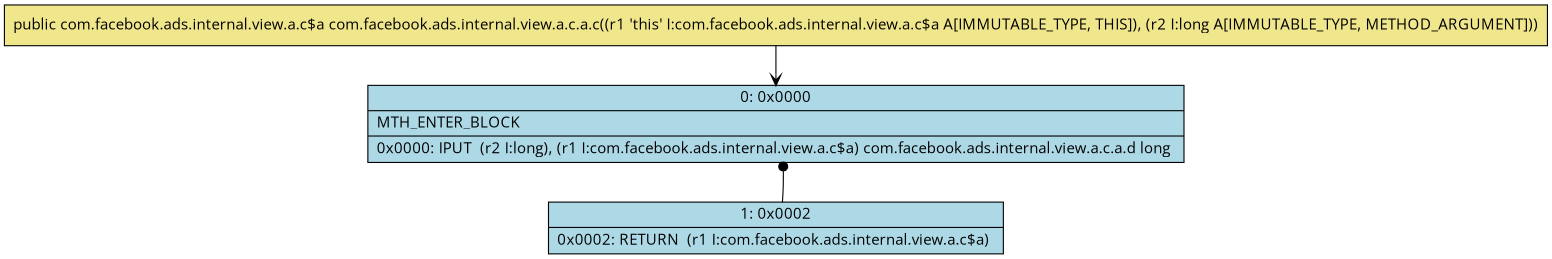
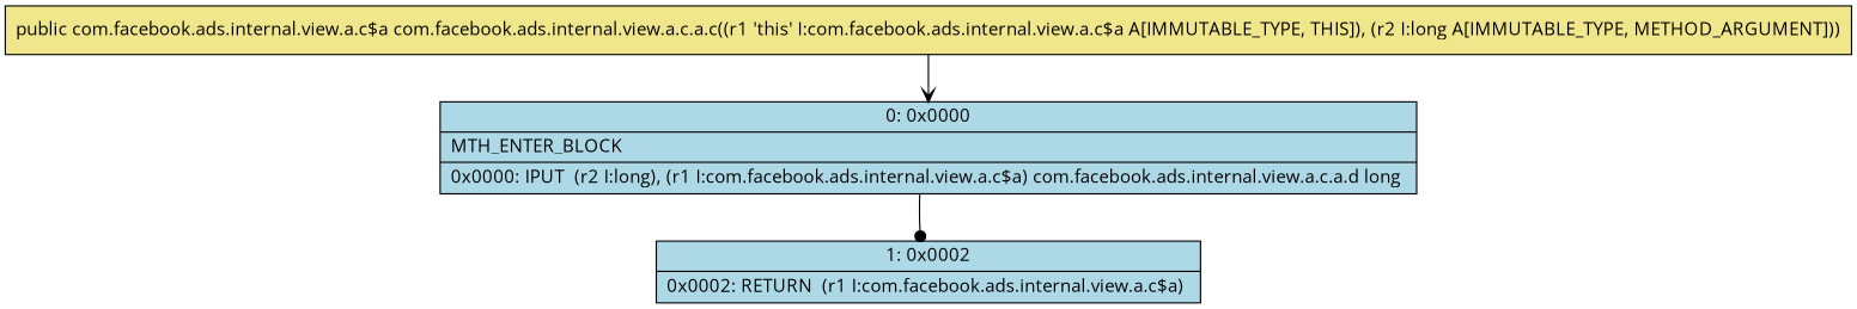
  digraph {
    fontname="Open Sans"
    node [shape=record style=filled fillcolor=lightblue fontname="Open Sans"]
    edge [fontname="Open Sans"]
    n1 [label="{0\:\ 0x0000|MTH_ENTER_BLOCK\l|0x0000: IPUT  (r2 I:long), (r1 I:com.facebook.ads.internal.view.a.c$a) com.facebook.ads.internal.view.a.c.a.d long \l}"]
    n2 [label="{1\:\ 0x0002|0x0002: RETURN  (r1 I:com.facebook.ads.internal.view.a.c$a) \l}"]
    n3 [label="{public com.facebook.ads.internal.view.a.c$a com.facebook.ads.internal.view.a.c.a.c((r1 'this' I:com.facebook.ads.internal.view.a.c$a A[IMMUTABLE_TYPE, THIS]), (r2 I:long A[IMMUTABLE_TYPE, METHOD_ARGUMENT])) }" fillcolor=khaki]
-   n2 -> n1 [arrowhead=dot]
+   n1 -> n2 [arrowhead=dot]
    n3 -> n1 [arrowhead=vee]
  }
